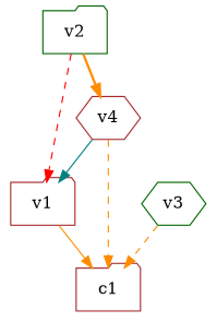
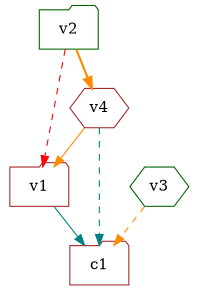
  strict digraph {
    node [color=brown shape=folder]
    edge [color=darkorange style=dashed weight=1]
    v1
    c1
    v2 [color=darkgreen]
    v4 [shape=hexagon]
    v3 [color=darkgreen shape=hexagon]
-   v1 -> c1 [style=solid]
+   v1 -> c1 [color=teal style=solid]
    v2 -> v1 [color=red]
    v2 -> v4 [style=bold]
-   v4 -> v1 [color=teal style=solid]
-   v4 -> c1
+   v4 -> v1 [style=solid]
+   v4 -> c1 [color=teal]
    v3 -> c1
  }
